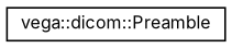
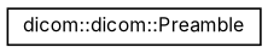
  digraph {
    rankdir=LR
    fontname=Inter
-   n1 [color=black fillcolor=white fontname=Inter fontsize=10 height=0.2 label="vega::dicom::Preamble" shape=record style=filled width=0.4]
+   n1 [color=black fillcolor=white fontname=Inter fontsize=10 height=0.2 label="dicom::dicom::Preamble" shape=record style=filled width=0.4]
  }
